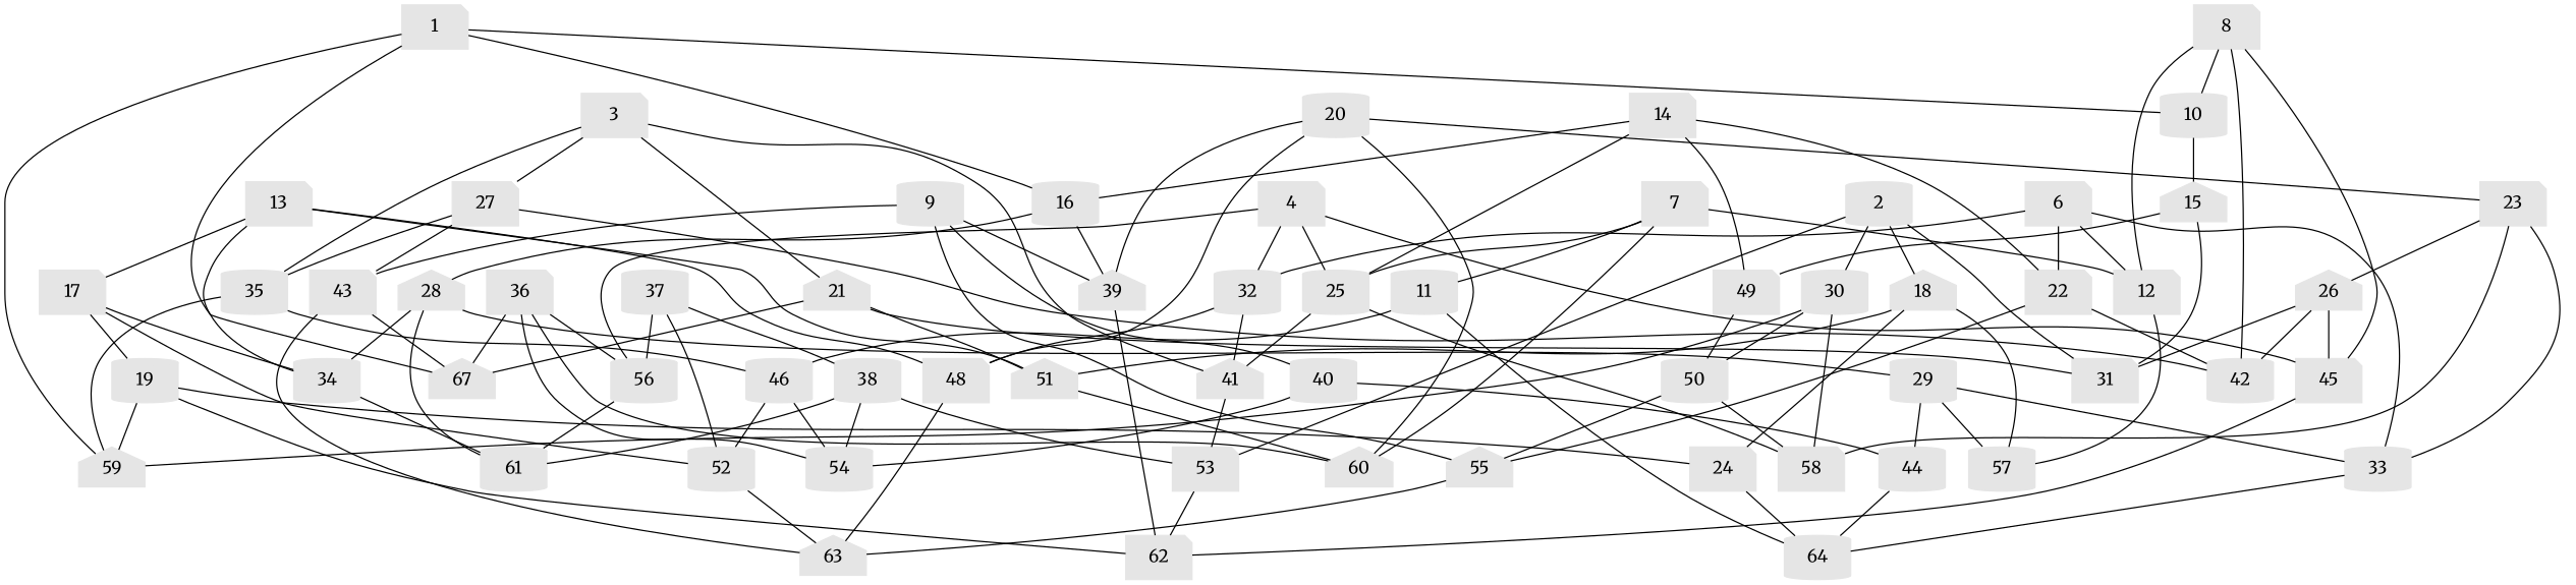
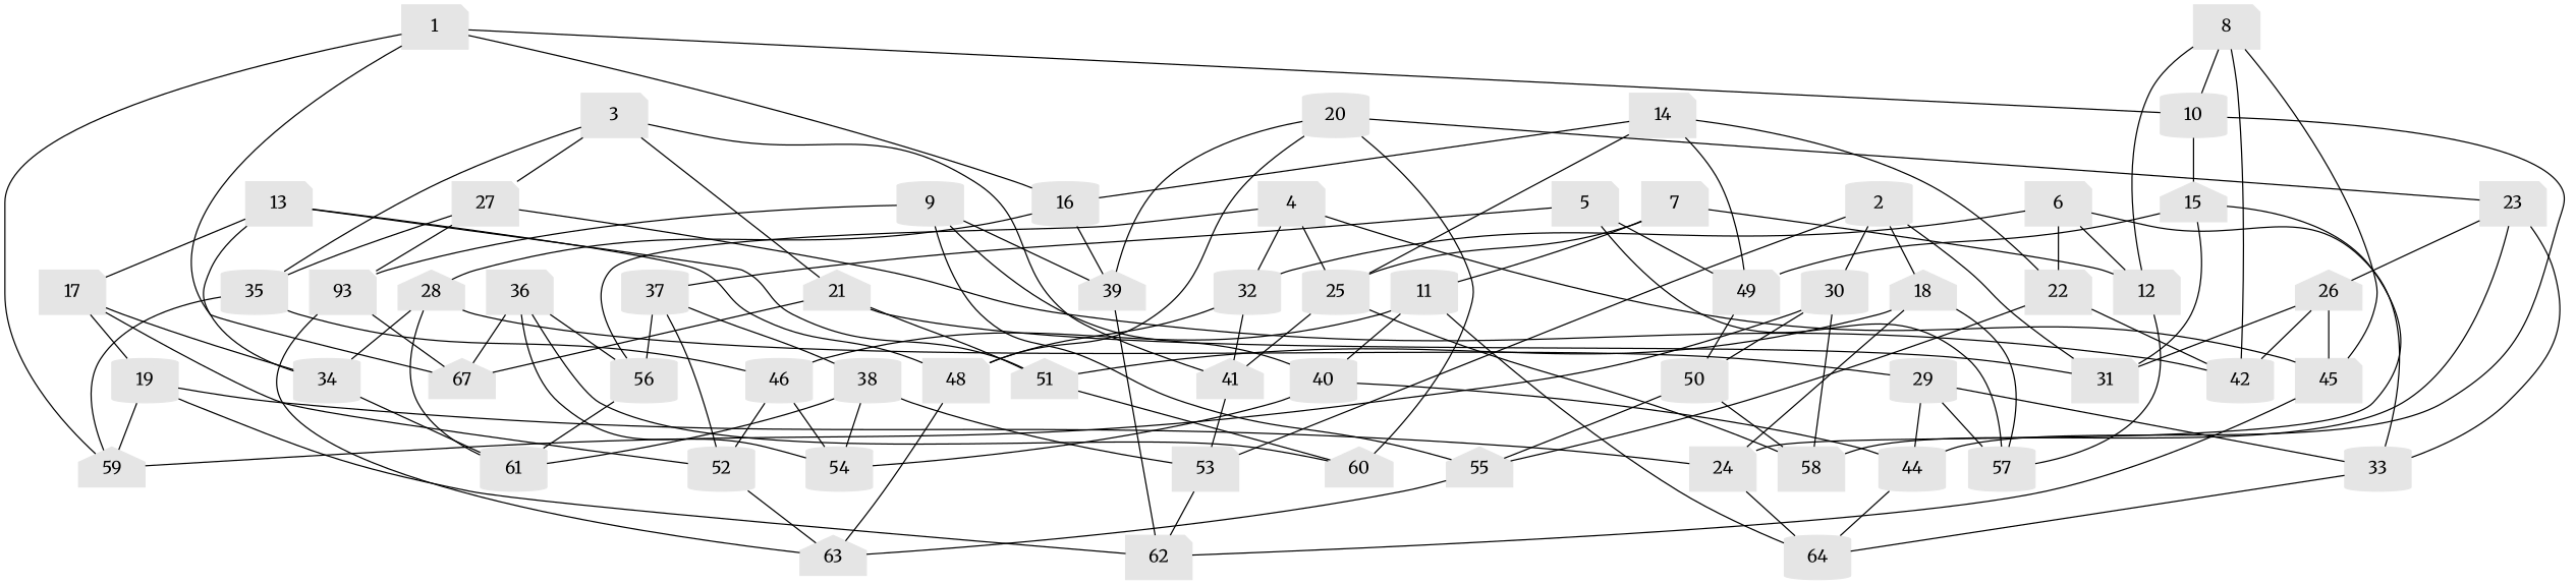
  graph {
    fontname=Merriweather
    node [color=gray90 fontname=Merriweather shape=cylinder style=filled]
    edge [fontname=Merriweather]
    1 [shape=note]
    10
    16
    n4 [label=67 shape=house]
    59 [shape=house]
    15 [shape=house]
    44
    39 [shape=house]
    28 [shape=house]
    18 [shape=house]
    2
    30
    31 [shape=note]
    53 [shape=note]
    57
    51 [shape=house]
    24 [shape=note]
    58 [shape=note]
    50
    62 [shape=note]
    3 [shape=note]
    21 [shape=house]
    27 [shape=note]
    35
    41 [shape=house]
    42
-   43 [shape=note]
+   43 [shape=note label=93]
    46
    4 [shape=note]
    32
    45 [shape=note]
    56
    25
+   5 [shape=note]
    37
    49 [shape=note]
    48 [shape=note]
    61
    52
    38
    6 [shape=note]
    12 [shape=note]
    22 [shape=note]
    33
    55 [shape=house]
    64
    7 [shape=note]
    11
    60 [shape=house]
    40
    8 [shape=note]
    9
    54
    63 [shape=house]
    13 [shape=note]
    17 [shape=note]
    34
    19
    14 [shape=note]
    29
    20
    23 [shape=note]
    26 [shape=house]
    36 [shape=note]
    1 -- 10
    1 -- 16
    1 -- n4
    1 -- 59
    10 -- 15
+   10 -- 44
    16 -- 39
    16 -- 28
    15 -- 31
+   15 -- 24
    15 -- 49
    44 -- 64
    39 -- 62
    28 -- 61
    28 -- 34
    28 -- 29
    18 -- 57
    18 -- 51
    18 -- 24
    2 -- 18
    2 -- 30
    2 -- 31
    2 -- 53
    30 -- 59
    30 -- 58
    30 -- 50
    53 -- 62
    51 -- 60
    24 -- 64
    50 -- 58
    50 -- 55
    3 -- 21
    3 -- 27
    3 -- 35
    3 -- 41
    21 -- n4
    21 -- 31
    21 -- 51
    27 -- 35
    27 -- 42
    27 -- 43
    35 -- 59
    35 -- 46
    41 -- 53
    43 -- n4
    43 -- 63
    46 -- 52
    46 -- 54
    4 -- 32
    4 -- 45
    4 -- 56
    4 -- 25
    32 -- 41
    32 -- 48
    45 -- 62
    56 -- 61
    25 -- 58
    25 -- 41
+   5 -- 57
+   5 -- 37
+   5 -- 49
    37 -- 56
    37 -- 52
    37 -- 38
    49 -- 50
    48 -- 63
    52 -- 63
    38 -- 53
    38 -- 61
    38 -- 54
    6 -- 32
    6 -- 12
    6 -- 22
    6 -- 33
    12 -- 57
    22 -- 42
    22 -- 55
    33 -- 64
    55 -- 63
    7 -- 25
    7 -- 12
    7 -- 11
-   7 -- 60
    11 -- 46
    11 -- 64
+   11 -- 40
    40 -- 44
    40 -- 54
    8 -- 10
    8 -- 42
    8 -- 45
    8 -- 12
    9 -- 39
    9 -- 43
    9 -- 55
    9 -- 40
    13 -- 51
    13 -- 48
    13 -- 17
    13 -- 34
    17 -- 52
    17 -- 34
    17 -- 19
    34 -- 61
    19 -- 59
    19 -- 24
    19 -- 62
    14 -- 16
    14 -- 25
    14 -- 49
    14 -- 22
    29 -- 44
    29 -- 57
    29 -- 33
    20 -- 39
    20 -- 48
    20 -- 60
    20 -- 23
    23 -- 58
    23 -- 33
    23 -- 26
    26 -- 31
    26 -- 42
    26 -- 45
    36 -- n4
    36 -- 56
    36 -- 60
    36 -- 54
  }
